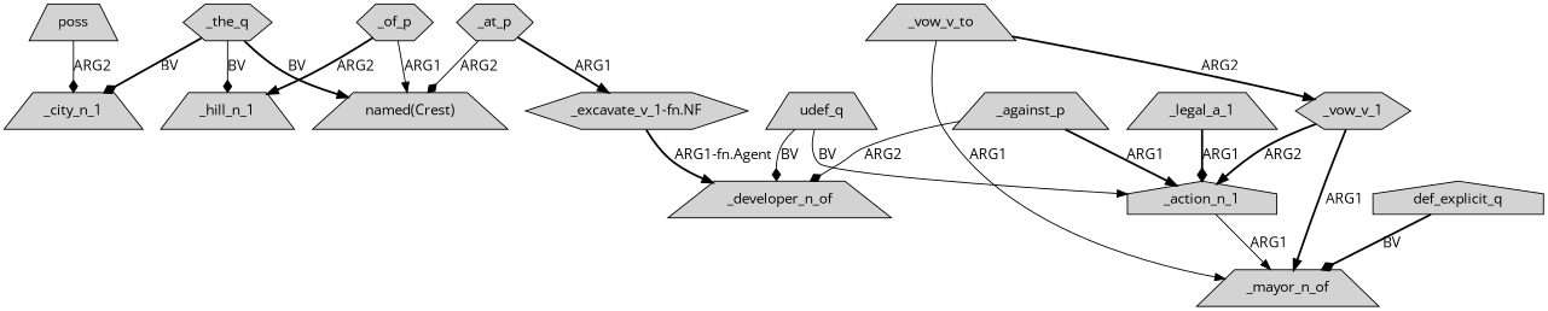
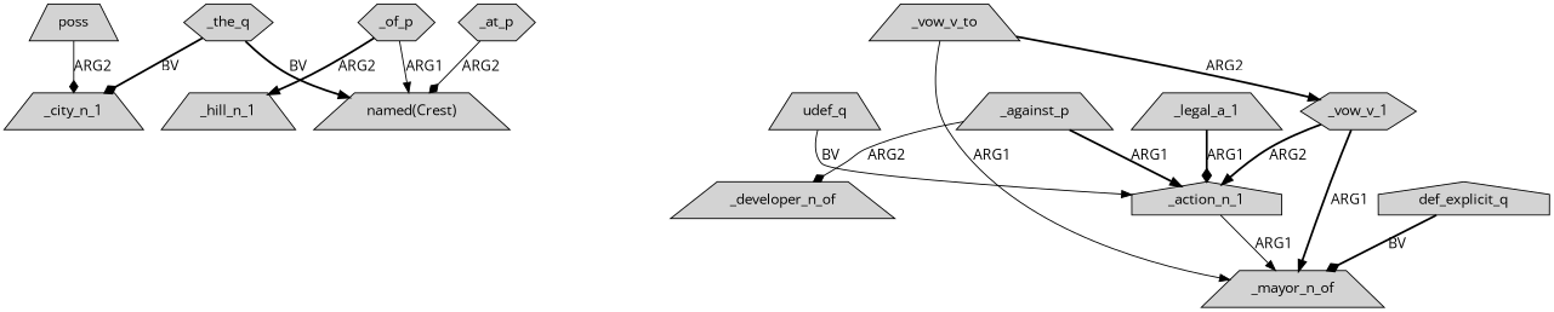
  digraph {
    fontname="Open Sans"
    node [fontname="Open Sans" shape=trapezium style=filled]
    edge [arrowhead=normal fontname="Open Sans" style=bold]
    _the_q [shape=hexagon]
    _hill_n_1
    "named(Crest)"
    _city_n_1
    _vow_v_to
    _mayor_n_of
    n7 [label=_vow_v_1 shape=hexagon]
    _action_n_1 [shape=house]
    _legal_a_1
    _of_p [shape=hexagon]
    _against_p
    _developer_n_of
    _at_p [shape=hexagon]
-   "_excavate_v_1-fn.NF" [shape=hexagon]
    udef_q
    def_explicit_q [shape=house]
    poss
-   _the_q -> _hill_n_1 [arrowhead=diamond label=BV style=solid]
    _the_q -> "named(Crest)" [label=BV]
    _the_q -> _city_n_1 [arrowhead=diamond label=BV]
    _vow_v_to -> _mayor_n_of [label=ARG1 style=solid]
    _vow_v_to -> n7 [label=ARG2]
    n7 -> _mayor_n_of [label=ARG1]
    n7 -> _action_n_1 [label=ARG2]
    _action_n_1 -> _mayor_n_of [label=ARG1 style=solid]
    _legal_a_1 -> _action_n_1 [arrowhead=diamond label=ARG1]
    _of_p -> _hill_n_1 [label=ARG2]
    _of_p -> "named(Crest)" [label=ARG1 style=solid]
    _against_p -> _action_n_1 [label=ARG1]
    _against_p -> _developer_n_of [arrowhead=diamond label=ARG2 style=solid]
    _at_p -> "named(Crest)" [arrowhead=diamond label=ARG2 style=solid]
-   _at_p -> "_excavate_v_1-fn.NF" [label=ARG1]
-   "_excavate_v_1-fn.NF" -> _developer_n_of [label="ARG1-fn.Agent"]
    udef_q -> _action_n_1 [label=BV style=solid]
-   udef_q -> _developer_n_of [arrowhead=diamond label=BV style=solid]
    def_explicit_q -> _mayor_n_of [arrowhead=diamond label=BV]
    poss -> _city_n_1 [arrowhead=diamond label=ARG2 style=solid]
  }
